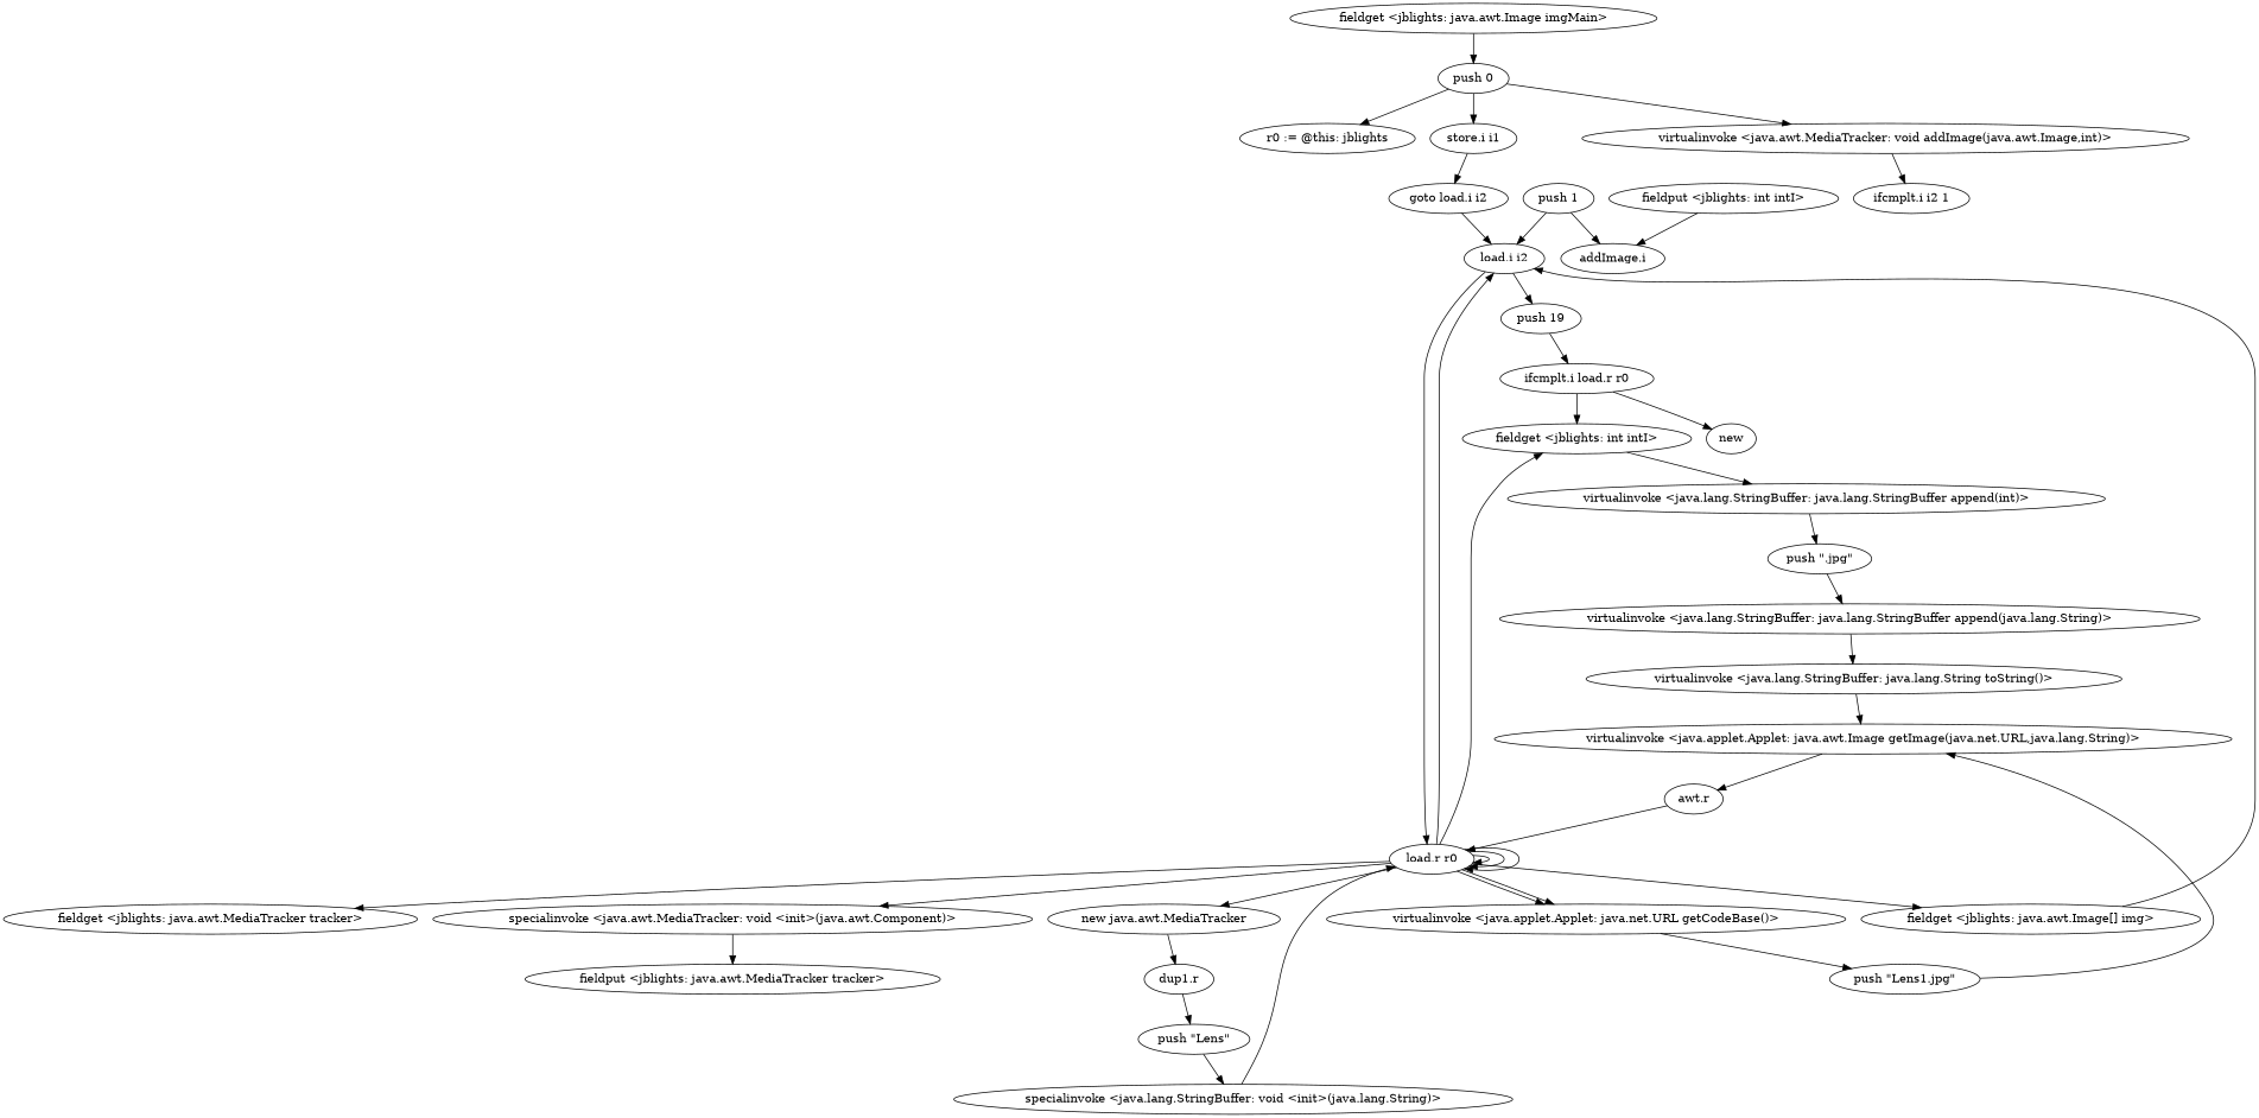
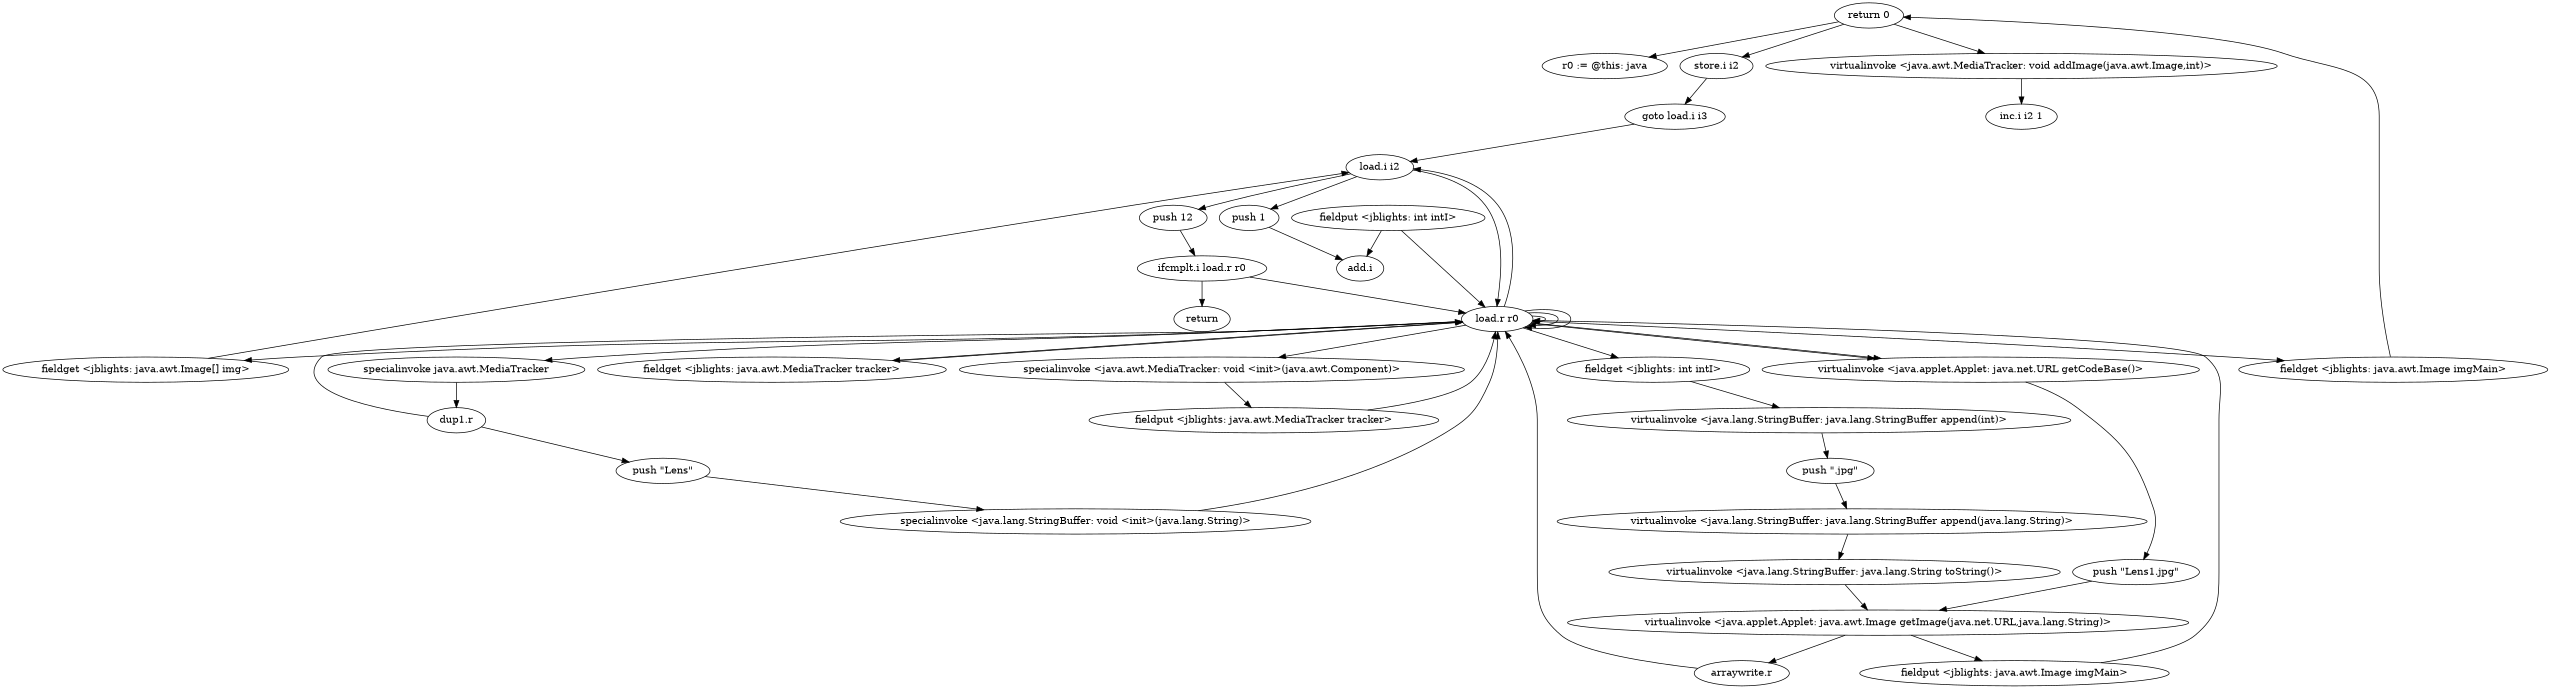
  digraph {
-   "push 0"
-   "r0 := @this: jblights"
-   "store.i i2" [label="store.i i1"]
+   "push 0" [label="return 0"]
+   "r0 := @this: jblights" [label="r0 := @this: java"]
+   "store.i i2"
    "virtualinvoke <java.awt.MediaTracker: void addImage(java.awt.Image,int)>"
-   "goto load.i i2"
-   "inc.i i2 1" [label="ifcmplt.i i2 1"]
+   "goto load.i i2" [label="goto load.i i3"]
+   "inc.i i2 1"
    "load.i i2"
-   "push 12" [label="push 19"]
+   "push 12"
    "load.r r0"
    "push 1"
    "ifcmplt.i load.r r0"
    "fieldget <jblights: java.awt.Image[] img>"
    "virtualinvoke <java.applet.Applet: java.net.URL getCodeBase()>"
    "fieldget <jblights: int intI>"
-   "new java.awt.MediaTracker"
+   "new java.awt.MediaTracker" [label="specialinvoke java.awt.MediaTracker"]
    "specialinvoke <java.awt.MediaTracker: void <init>(java.awt.Component)>"
    "fieldget <jblights: java.awt.MediaTracker tracker>"
    "fieldget <jblights: java.awt.Image imgMain>"
-   "add.i" [label="addImage.i"]
-   return [label=new]
+   "add.i"
+   return
    "push \"Lens1.jpg\""
    "virtualinvoke <java.lang.StringBuffer: java.lang.StringBuffer append(int)>"
    "dup1.r"
    "fieldput <jblights: java.awt.MediaTracker tracker>"
    "fieldput <jblights: int intI>"
    "virtualinvoke <java.applet.Applet: java.awt.Image getImage(java.net.URL,java.lang.String)>"
    "push \"Lens\""
    "specialinvoke <java.lang.StringBuffer: void <init>(java.lang.String)>"
    "push \".jpg\""
    "virtualinvoke <java.lang.StringBuffer: java.lang.StringBuffer append(java.lang.String)>"
    "virtualinvoke <java.lang.StringBuffer: java.lang.String toString()>"
-   "arraywrite.r" [label="awt.r"]
+   "arraywrite.r"
+   "fieldput <jblights: java.awt.Image imgMain>"
    "push 0" -> "r0 := @this: jblights"
    "push 0" -> "store.i i2"
    "push 0" -> "virtualinvoke <java.awt.MediaTracker: void addImage(java.awt.Image,int)>"
    "store.i i2" -> "goto load.i i2"
    "virtualinvoke <java.awt.MediaTracker: void addImage(java.awt.Image,int)>" -> "inc.i i2 1"
    "goto load.i i2" -> "load.i i2"
    "load.i i2" -> "push 12"
    "load.i i2" -> "load.r r0"
-   "push 1" -> "load.i i2"
+   "load.i i2" -> "push 1"
    "push 12" -> "ifcmplt.i load.r r0"
    "load.r r0" -> "load.i i2"
    "load.r r0" -> "load.r r0"
    "load.r r0" -> "load.r r0"
    "load.r r0" -> "load.r r0"
    "load.r r0" -> "fieldget <jblights: java.awt.Image[] img>"
    "load.r r0" -> "virtualinvoke <java.applet.Applet: java.net.URL getCodeBase()>"
    "load.r r0" -> "virtualinvoke <java.applet.Applet: java.net.URL getCodeBase()>"
    "load.r r0" -> "fieldget <jblights: int intI>"
    "load.r r0" -> "new java.awt.MediaTracker"
    "load.r r0" -> "specialinvoke <java.awt.MediaTracker: void <init>(java.awt.Component)>"
    "load.r r0" -> "fieldget <jblights: java.awt.MediaTracker tracker>"
+   "load.r r0" -> "fieldget <jblights: java.awt.Image imgMain>"
    "push 1" -> "add.i"
-   "ifcmplt.i load.r r0" -> "fieldget <jblights: int intI>"
+   "ifcmplt.i load.r r0" -> "load.r r0"
    "ifcmplt.i load.r r0" -> return
    "fieldget <jblights: java.awt.Image[] img>" -> "load.i i2"
    "virtualinvoke <java.applet.Applet: java.net.URL getCodeBase()>" -> "push \"Lens1.jpg\""
    "fieldget <jblights: int intI>" -> "virtualinvoke <java.lang.StringBuffer: java.lang.StringBuffer append(int)>"
    "new java.awt.MediaTracker" -> "dup1.r"
    "specialinvoke <java.awt.MediaTracker: void <init>(java.awt.Component)>" -> "fieldput <jblights: java.awt.MediaTracker tracker>"
+   "fieldget <jblights: java.awt.MediaTracker tracker>" -> "load.r r0"
    "fieldget <jblights: java.awt.Image imgMain>" -> "push 0"
    "push \"Lens1.jpg\"" -> "virtualinvoke <java.applet.Applet: java.awt.Image getImage(java.net.URL,java.lang.String)>"
    "virtualinvoke <java.lang.StringBuffer: java.lang.StringBuffer append(int)>" -> "push \".jpg\""
+   "dup1.r" -> "load.r r0"
    "dup1.r" -> "push \"Lens\""
+   "fieldput <jblights: java.awt.MediaTracker tracker>" -> "load.r r0"
+   "fieldput <jblights: int intI>" -> "load.r r0"
    "fieldput <jblights: int intI>" -> "add.i"
    "virtualinvoke <java.applet.Applet: java.awt.Image getImage(java.net.URL,java.lang.String)>" -> "arraywrite.r"
+   "virtualinvoke <java.applet.Applet: java.awt.Image getImage(java.net.URL,java.lang.String)>" -> "fieldput <jblights: java.awt.Image imgMain>"
    "push \"Lens\"" -> "specialinvoke <java.lang.StringBuffer: void <init>(java.lang.String)>"
    "specialinvoke <java.lang.StringBuffer: void <init>(java.lang.String)>" -> "load.r r0"
    "push \".jpg\"" -> "virtualinvoke <java.lang.StringBuffer: java.lang.StringBuffer append(java.lang.String)>"
    "virtualinvoke <java.lang.StringBuffer: java.lang.StringBuffer append(java.lang.String)>" -> "virtualinvoke <java.lang.StringBuffer: java.lang.String toString()>"
    "virtualinvoke <java.lang.StringBuffer: java.lang.String toString()>" -> "virtualinvoke <java.applet.Applet: java.awt.Image getImage(java.net.URL,java.lang.String)>"
    "arraywrite.r" -> "load.r r0"
+   "fieldput <jblights: java.awt.Image imgMain>" -> "load.r r0"
  }
